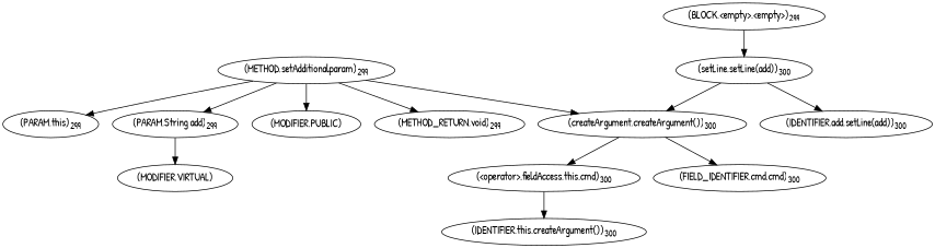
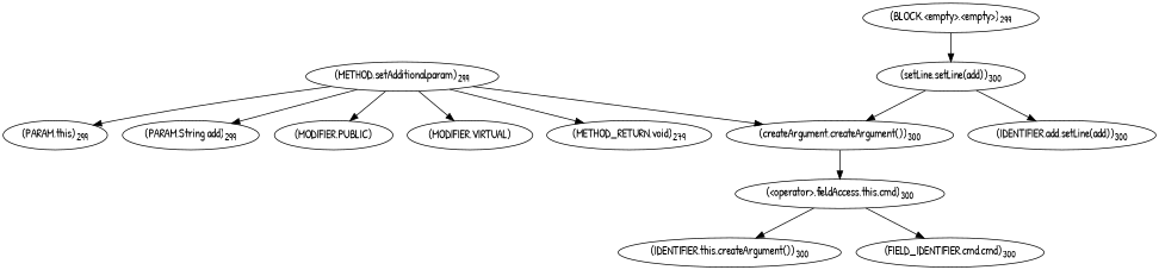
  digraph {
    fontname="Patrick Hand"
    node [fontname="Patrick Hand"]
    edge [fontname="Patrick Hand"]
    n1 [label=<(METHOD,setAdditionalparam)<SUB>299</SUB>>]
    n2 [label=<(PARAM,this)<SUB>299</SUB>>]
    n3 [label=<(PARAM,String add)<SUB>299</SUB>>]
    n4 [label=<(MODIFIER,PUBLIC)>]
    n5 [label=<(MODIFIER,VIRTUAL)>]
-   n6 [label=<(METHOD_RETURN,void)<SUB>299</SUB>>]
+   n6 [label=<(METHOD_RETURN,void)<SUB>279</SUB>>]
    n7 [label=<(createArgument,createArgument())<SUB>300</SUB>>]
    n8 [label=<(BLOCK,&lt;empty&gt;,&lt;empty&gt;)<SUB>299</SUB>>]
    n9 [label=<(setLine,setLine(add))<SUB>300</SUB>>]
    n10 [label=<(IDENTIFIER,add,setLine(add))<SUB>300</SUB>>]
    n11 [label=<(&lt;operator&gt;.fieldAccess,this.cmd)<SUB>300</SUB>>]
    n12 [label=<(IDENTIFIER,this,createArgument())<SUB>300</SUB>>]
    n13 [label=<(FIELD_IDENTIFIER,cmd,cmd)<SUB>300</SUB>>]
    n1 -> n2
    n1 -> n3
    n1 -> n4
-   n3 -> n5
+   n1 -> n5
    n1 -> n6
    n1 -> n7
    n7 -> n11
    n8 -> n9
    n9 -> n7
    n9 -> n10
    n11 -> n12
-   n7 -> n13
+   n11 -> n13
  }
